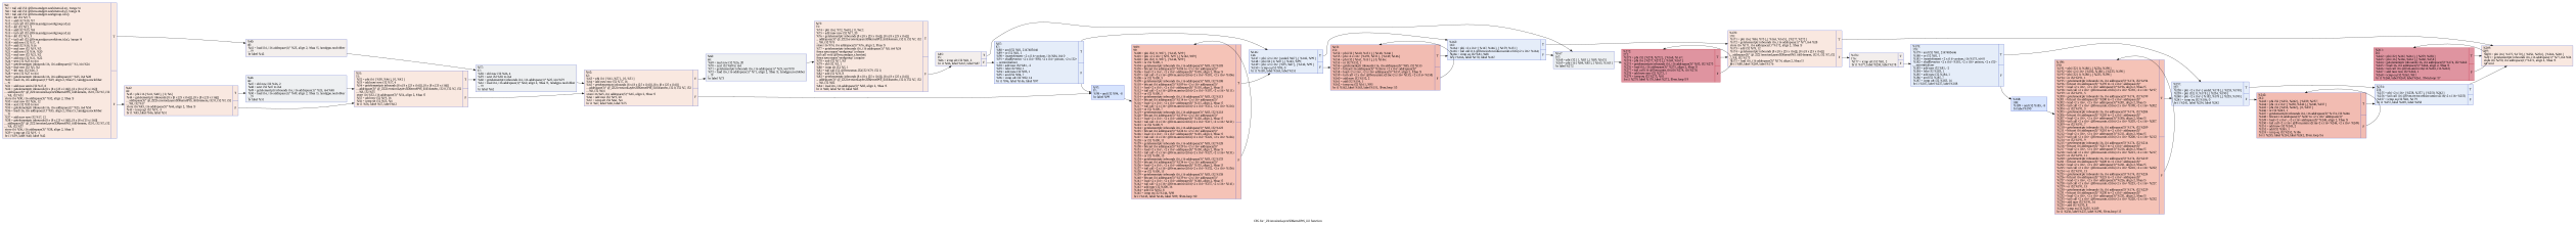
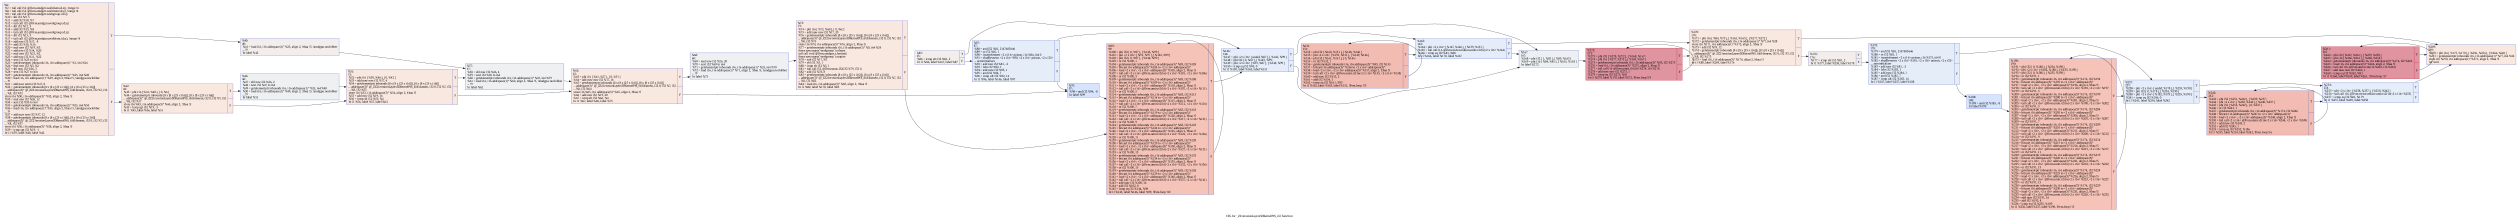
  digraph {
    fontname="PT Serif"
    label="CFG for '_Z21erosionLayers3DKernelPtS_iiii' function"
    rankdir=LR
    node [color="#3d50c3ff" fillcolor="#f1ccb870" fontname="PT Serif" shape=record style=filled]
    edge [fontname="PT Serif" tailport=s0]
    n1 [label="{%6:\l  %7 = tail call i32 @llvm.amdgcn.workitem.id.x(), !range !4\l  %8 = tail call i32 @llvm.amdgcn.workitem.id.y(), !range !4\l  %9 = tail call i32 @llvm.amdgcn.workgroup.id.x()\l  %10 = shl i32 %9, 3\l  %11 = add i32 %10, %7\l  %12 = tail call i32 @llvm.amdgcn.workgroup.id.y()\l  %13 = shl i32 %12, 3\l  %14 = add i32 %13, %8\l  %15 = tail call i32 @llvm.amdgcn.workgroup.id.z()\l  %16 = shl i32 %15, 3\l  %17 = tail call i32 @llvm.amdgcn.workitem.id.z(), !range !4\l  %18 = add nsw i32 %17, -8\l  %19 = add i32 %18, %16\l  %20 = mul nsw i32 %19, %3\l  %21 = add nsw i32 %14, %20\l  %22 = mul nsw i32 %21, %2\l  %23 = add nsw i32 %11, %22\l  %24 = sext i32 %23 to i64\l  %25 = getelementptr inbounds i16, i16 addrspace(1)* %1, i64 %24\l  %26 = mul nsw i32 %3, %2\l  %27 = shl nsw i32 %26, 3\l  %28 = sext i32 %27 to i64\l  %29 = getelementptr inbounds i16, i16 addrspace(1)* %25, i64 %28\l  %30 = load i16, i16 addrspace(1)* %29, align 2, !tbaa !5, !amdgpu.noclobber\l... !9\l  %31 = add nuw umin i32 %17, 8\l  %32 = getelementptr inbounds [8 x [8 x [25 x i16]]], [8 x [8 x [25 x i16]]]\l... addrspace(3)* @_ZZ21erosionLayers3DKernelPtS_iiiiE4smem, i32 0, i32 %7, i32\l... %8, i32 %31\l  store i16 %30, i16 addrspace(3)* %32, align 2, !tbaa !5\l  %33 = mul nsw i32 %26, 12\l  %34 = sext i32 %33 to i64\l  %35 = getelementptr inbounds i16, i16 addrspace(1)* %25, i64 %34\l  %36 = load i16, i16 addrspace(1)* %35, align 2, !tbaa !5, !amdgpu.noclobber\l... !9\l  %37 = add nuw nsw i32 %17, 12\l  %38 = getelementptr inbounds [8 x [8 x [25 x i16]]], [8 x [8 x [25 x i16]]]\l... addrspace(3)* @_ZZ21erosionLayers3DKernelPtS_iiiiE4smem, i32 0, i32 %7, i32\l... %8, i32 %37\l  store i16 %36, i16 addrspace(3)* %38, align 2, !tbaa !5\l  %39 = icmp sgt i32 %19, -1\l  br i1 %39, label %40, label %42\l|{<s0>T|<s1>F}}"]
    n2 [fillcolor="#e3d9d370" label="{%40:\l40:                                               \l  %41 = load i16, i16 addrspace(1)* %25, align 2, !tbaa !5, !amdgpu.noclobber\l... !9\l  br label %42\l}"]
    n3 [label="{%42:\l42:                                               \l  %43 = phi i16 [ %41, %40 ], [ 0, %6 ]\l  %44 = getelementptr inbounds [8 x [8 x [25 x i16]]], [8 x [8 x [25 x i16]]]\l... addrspace(3)* @_ZZ21erosionLayers3DKernelPtS_iiiiE4smem, i32 0, i32 %7, i32\l... %8, i32 %17\l  store i16 %43, i16 addrspace(3)* %44, align 2, !tbaa !5\l  %45 = icmp sgt i32 %19, -5\l  br i1 %45, label %46, label %51\l|{<s0>T|<s1>F}}"]
    n4 [fillcolor="#d9dce170" label="{%57:\l57:                                               \l  %58 = shl nsw i32 %26, 4\l  %59 = sext i32 %58 to i64\l  %60 = getelementptr inbounds i16, i16 addrspace(1)* %25, i64 %59\l  %61 = load i16, i16 addrspace(1)* %60, align 2, !tbaa !5, !amdgpu.noclobber\l... !9\l  br label %62\l}"]
    n5 [fillcolor="#d9dce170" label="{%46:\l46:                                               \l  %47 = shl nsw i32 %26, 2\l  %48 = sext i32 %47 to i64\l  %49 = getelementptr inbounds i16, i16 addrspace(1)* %25, i64 %48\l  %50 = load i16, i16 addrspace(1)* %49, align 2, !tbaa !5, !amdgpu.noclobber\l... !9\l  br label %51\l}"]
    n6 [label="{%51:\l51:                                               \l  %52 = phi i16 [ %50, %46 ], [ 0, %42 ]\l  %53 = add nuw nsw i32 %17, 4\l  %54 = getelementptr inbounds [8 x [8 x [25 x i16]]], [8 x [8 x [25 x i16]]]\l... addrspace(3)* @_ZZ21erosionLayers3DKernelPtS_iiiiE4smem, i32 0, i32 %7, i32\l... %8, i32 %53\l  store i16 %52, i16 addrspace(3)* %54, align 2, !tbaa !5\l  %55 = add nsw i32 %19, 16\l  %56 = icmp slt i32 %55, %4\l  br i1 %56, label %57, label %62\l|{<s0>T|<s1>F}}"]
    n7 [label="{%62:\l62:                                               \l  %63 = phi i16 [ %61, %57 ], [ 0, %51 ]\l  %64 = add nuw nsw i32 %17, 16\l  %65 = getelementptr inbounds [8 x [8 x [25 x i16]]], [8 x [8 x [25 x i16]]]\l... addrspace(3)* @_ZZ21erosionLayers3DKernelPtS_iiiiE4smem, i32 0, i32 %7, i32\l... %8, i32 %64\l  store i16 %63, i16 addrspace(3)* %65, align 2, !tbaa !5\l  %66 = add nsw i32 %19, 20\l  %67 = icmp slt i32 %66, %4\l  br i1 %67, label %68, label %73\l|{<s0>T|<s1>F}}"]
    n8 [fillcolor="#d9dce170" label="{%68:\l68:                                               \l  %69 = mul nsw i32 %26, 20\l  %70 = sext i32 %69 to i64\l  %71 = getelementptr inbounds i16, i16 addrspace(1)* %25, i64 %70\l  %72 = load i16, i16 addrspace(1)* %71, align 2, !tbaa !5, !amdgpu.noclobber\l... !9\l  br label %73\l}"]
    n9 [fillcolor="#a5c3fe70" label="{%97:\l97:                                               \l  %98 = and i32 %94, -8\l  br label %99\l}"]
    n10 [label="{%73:\l73:                                               \l  %74 = phi i16 [ %72, %68 ], [ 0, %62 ]\l  %75 = add nuw nsw i32 %17, 20\l  %76 = getelementptr inbounds [8 x [8 x [25 x i16]]], [8 x [8 x [25 x i16]]]\l... addrspace(3)* @_ZZ21erosionLayers3DKernelPtS_iiiiE4smem, i32 0, i32 %7, i32\l... %8, i32 %75\l  store i16 %74, i16 addrspace(3)* %76, align 2, !tbaa !5\l  %77 = getelementptr inbounds i16, i16 addrspace(1)* %0, i64 %24\l  fence syncscope(\"workgroup\") release\l  tail call void @llvm.amdgcn.s.barrier()\l  fence syncscope(\"workgroup\") acquire\l  %78 = sub i32 %17, %5\l  %79 = shl i32 %5, 1\l  %80 = icmp slt i32 %5, 1\l  %81 = tail call i32 @llvm.smax.i32(i32 %79, i32 1)\l  %82 = add i32 %78, 8\l  %83 = getelementptr inbounds [8 x [8 x [25 x i16]]], [8 x [8 x [25 x i16]]]\l... addrspace(3)* @_ZZ21erosionLayers3DKernelPtS_iiiiE4smem, i32 0, i32 %7, i32\l... %8, i32 %82\l  %84 = load i16, i16 addrspace(3)* %83, align 2, !tbaa !5\l  br i1 %80, label %170, label %85\l|{<s0>T|<s1>F}}"]
    n11 [fillcolor="#e3d9d370" label="{%85:\l85:                                               \l  %86 = icmp ult i32 %81, 2\l  br i1 %86, label %167, label %87\l|{<s0>T|<s1>F}}"]
    n12 [label="{%170:\l170:                                              \l  %171 = phi i16 [ %84, %73 ], [ %165, %163 ], [ %277, %272 ]\l  %172 = getelementptr inbounds i16, i16 addrspace(1)* %77, i64 %28\l  store i16 %171, i16 addrspace(1)* %172, align 2, !tbaa !5\l  %173 = add i32 %78, 12\l  %174 = getelementptr inbounds [8 x [8 x [25 x i16]]], [8 x [8 x [25 x i16]]]\l... addrspace(3)* @_ZZ21erosionLayers3DKernelPtS_iiiiE4smem, i32 0, i32 %7, i32\l... %8, i32 %173\l  %175 = load i16, i16 addrspace(3)* %174, align 2, !tbaa !5\l  br i1 %80, label %269, label %176\l|{<s0>T|<s1>F}}"]
    n13 [label="{%269:\l269:                                              \l  %270 = phi i16 [ %175, %170 ], [ %256, %254 ], [ %266, %261 ]\l  %271 = getelementptr inbounds i16, i16 addrspace(1)* %77, i64 %34\l  store i16 %270, i16 addrspace(1)* %271, align 2, !tbaa !5\l  ret void\l}"]
    n14 [fillcolor="#e3d9d370" label="{%176:\l176:                                              \l  %177 = icmp ult i32 %81, 2\l  br i1 %177, label %258, label %178\l|{<s0>T|<s1>F}}"]
    n15 [fillcolor="#d6dce470" label="{%167:\l167:                                              \l  %168 = phi i32 [ 1, %85 ], [ %89, %163 ]\l  %169 = phi i16 [ %84, %85 ], [ %165, %163 ]\l  br label %272\l}"]
    n16 [fillcolor="#c5d6f270" label="{%87:\l87:                                               \l  %88 = and i32 %81, 2147483646\l  %89 = or i32 %81, 1\l  %90 = insertelement \<2 x i16\> poison, i16 %84, i64 0\l  %91 = shufflevector \<2 x i16\> %90, \<2 x i16\> poison, \<2 x i32\>\l... zeroinitializer\l  %92 = add nsw i32 %81, -2\l  %93 = lshr i32 %92, 1\l  %94 = add nuw i32 %93, 1\l  %95 = and i32 %94, 7\l  %96 = icmp ult i32 %92, 14\l  br i1 %96, label %146, label %97\l|{<s0>T|<s1>F}}"]
    n17 [fillcolor="#c5d6f270" label="{%178:\l178:                                              \l  %179 = and i32 %81, 2147483646\l  %180 = or i32 %81, 1\l  %181 = insertelement \<2 x i16\> poison, i16 %175, i64 0\l  %182 = shufflevector \<2 x i16\> %181, \<2 x i16\> poison, \<2 x i32\>\l... zeroinitializer\l  %183 = add nsw i32 %81, -2\l  %184 = lshr i32 %183, 1\l  %185 = add nuw i32 %184, 1\l  %186 = and i32 %185, 7\l  %187 = icmp ult i32 %183, 14\l  br i1 %187, label %237, label %188\l|{<s0>T|<s1>F}}"]
    n18 [color="#b70d28ff" fillcolor="#b70d2870" label="{%272:\l272:                                              \l  %273 = phi i32 [ %278, %272 ], [ %168, %167 ]\l  %274 = phi i16 [ %277, %272 ], [ %169, %167 ]\l  %275 = getelementptr inbounds i16, i16 addrspace(3)* %83, i32 %273\l  %276 = load i16, i16 addrspace(3)* %275, align 2, !tbaa !5\l  %277 = tail call i16 @llvm.umin.i16(i16 %274, i16 %276)\l  %278 = add nuw nsw i32 %273, 1\l  %279 = icmp eq i32 %273, %81\l  br i1 %279, label %170, label %272, !llvm.loop !19\l|{<s0>T|<s1>F}}"]
    n19 [fillcolor="#c5d6f270" label="{%146:\l146:                                              \l  %147 = phi \<2 x i16\> [ undef, %87 ], [ %142, %99 ]\l  %148 = phi i32 [ 0, %87 ], [ %143, %99 ]\l  %149 = phi \<2 x i16\> [ %91, %87 ], [ %142, %99 ]\l  %150 = icmp eq i32 %95, 0\l  br i1 %150, label %163, label %151\l|{<s0>T|<s1>F}}"]
    n20 [fillcolor="#c5d6f270" label="{%163:\l163:                                              \l  %164 = phi \<2 x i16\> [ %147, %146 ], [ %159, %151 ]\l  %165 = tail call i16 @llvm.vector.reduce.umin.v2i16(\<2 x i16\> %164)\l  %166 = icmp eq i32 %81, %88\l  br i1 %166, label %170, label %167\l|{<s0>T|<s1>F}}"]
    n21 [fillcolor="#e1675170" label="{%151:\l151:                                              \l  %152 = phi i32 [ %160, %151 ], [ %148, %146 ]\l  %153 = phi \<2 x i16\> [ %159, %151 ], [ %149, %146 ]\l  %154 = phi i32 [ %161, %151 ], [ 0, %146 ]\l  %155 = or i32 %152, 1\l  %156 = getelementptr inbounds i16, i16 addrspace(3)* %83, i32 %155\l  %157 = bitcast i16 addrspace(3)* %156 to \<2 x i16\> addrspace(3)*\l  %158 = load \<2 x i16\>, \<2 x i16\> addrspace(3)* %157, align 2, !tbaa !5\l  %159 = tail call \<2 x i16\> @llvm.umin.v2i16(\<2 x i16\> %153, \<2 x i16\> %158)\l  %160 = add nuw i32 %152, 2\l  %161 = add i32 %154, 1\l  %162 = icmp eq i32 %161, %95\l  br i1 %162, label %163, label %151, !llvm.loop !13\l|{<s0>T|<s1>F}}"]
    n22 [fillcolor="#e8765c70" label="{%99:\l99:                                               \l  %100 = phi i32 [ 0, %97 ], [ %143, %99 ]\l  %101 = phi \<2 x i16\> [ %91, %97 ], [ %142, %99 ]\l  %102 = phi i32 [ 0, %97 ], [ %144, %99 ]\l  %103 = or i32 %100, 1\l  %104 = getelementptr inbounds i16, i16 addrspace(3)* %83, i32 %103\l  %105 = bitcast i16 addrspace(3)* %104 to \<2 x i16\> addrspace(3)*\l  %106 = load \<2 x i16\>, \<2 x i16\> addrspace(3)* %105, align 2, !tbaa !5\l  %107 = tail call \<2 x i16\> @llvm.umin.v2i16(\<2 x i16\> %101, \<2 x i16\> %106)\l  %108 = or i32 %100, 3\l  %109 = getelementptr inbounds i16, i16 addrspace(3)* %83, i32 %108\l  %110 = bitcast i16 addrspace(3)* %109 to \<2 x i16\> addrspace(3)*\l  %111 = load \<2 x i16\>, \<2 x i16\> addrspace(3)* %110, align 2, !tbaa !5\l  %112 = tail call \<2 x i16\> @llvm.umin.v2i16(\<2 x i16\> %107, \<2 x i16\> %111)\l  %113 = or i32 %100, 5\l  %114 = getelementptr inbounds i16, i16 addrspace(3)* %83, i32 %113\l  %115 = bitcast i16 addrspace(3)* %114 to \<2 x i16\> addrspace(3)*\l  %116 = load \<2 x i16\>, \<2 x i16\> addrspace(3)* %115, align 2, !tbaa !5\l  %117 = tail call \<2 x i16\> @llvm.umin.v2i16(\<2 x i16\> %112, \<2 x i16\> %116)\l  %118 = or i32 %100, 7\l  %119 = getelementptr inbounds i16, i16 addrspace(3)* %83, i32 %118\l  %120 = bitcast i16 addrspace(3)* %119 to \<2 x i16\> addrspace(3)*\l  %121 = load \<2 x i16\>, \<2 x i16\> addrspace(3)* %120, align 2, !tbaa !5\l  %122 = tail call \<2 x i16\> @llvm.umin.v2i16(\<2 x i16\> %117, \<2 x i16\> %121)\l  %123 = or i32 %100, 9\l  %124 = getelementptr inbounds i16, i16 addrspace(3)* %83, i32 %123\l  %125 = bitcast i16 addrspace(3)* %124 to \<2 x i16\> addrspace(3)*\l  %126 = load \<2 x i16\>, \<2 x i16\> addrspace(3)* %125, align 2, !tbaa !5\l  %127 = tail call \<2 x i16\> @llvm.umin.v2i16(\<2 x i16\> %122, \<2 x i16\> %126)\l  %128 = or i32 %100, 11\l  %129 = getelementptr inbounds i16, i16 addrspace(3)* %83, i32 %128\l  %130 = bitcast i16 addrspace(3)* %129 to \<2 x i16\> addrspace(3)*\l  %131 = load \<2 x i16\>, \<2 x i16\> addrspace(3)* %130, align 2, !tbaa !5\l  %132 = tail call \<2 x i16\> @llvm.umin.v2i16(\<2 x i16\> %127, \<2 x i16\> %131)\l  %133 = or i32 %100, 13\l  %134 = getelementptr inbounds i16, i16 addrspace(3)* %83, i32 %133\l  %135 = bitcast i16 addrspace(3)* %134 to \<2 x i16\> addrspace(3)*\l  %136 = load \<2 x i16\>, \<2 x i16\> addrspace(3)* %135, align 2, !tbaa !5\l  %137 = tail call \<2 x i16\> @llvm.umin.v2i16(\<2 x i16\> %132, \<2 x i16\> %136)\l  %138 = or i32 %100, 15\l  %139 = getelementptr inbounds i16, i16 addrspace(3)* %83, i32 %138\l  %140 = bitcast i16 addrspace(3)* %139 to \<2 x i16\> addrspace(3)*\l  %141 = load \<2 x i16\>, \<2 x i16\> addrspace(3)* %140, align 2, !tbaa !5\l  %142 = tail call \<2 x i16\> @llvm.umin.v2i16(\<2 x i16\> %137, \<2 x i16\> %141)\l  %143 = add nuw i32 %100, 16\l  %144 = add i32 %102, 8\l  %145 = icmp eq i32 %144, %98\l  br i1 %145, label %146, label %99, !llvm.loop !10\l|{<s0>T|<s1>F}}"]
    n23 [fillcolor="#c5d6f270" label="{%237:\l237:                                              \l  %238 = phi \<2 x i16\> [ undef, %178 ], [ %233, %190 ]\l  %239 = phi i32 [ 0, %178 ], [ %234, %190 ]\l  %240 = phi \<2 x i16\> [ %182, %178 ], [ %233, %190 ]\l  %241 = icmp eq i32 %186, 0\l  br i1 %241, label %254, label %242\l|{<s0>T|<s1>F}}"]
    n24 [fillcolor="#a5c3fe70" label="{%188:\l188:                                              \l  %189 = and i32 %185, -8\l  br label %190\l}"]
    n25 [color="#b70d28ff" fillcolor="#b70d2870" label="{%261:\l261:                                              \l  %262 = phi i32 [ %267, %261 ], [ %259, %258 ]\l  %263 = phi i16 [ %266, %261 ], [ %260, %258 ]\l  %264 = getelementptr inbounds i16, i16 addrspace(3)* %174, i32 %262\l  %265 = load i16, i16 addrspace(3)* %264, align 2, !tbaa !5\l  %266 = tail call i16 @llvm.umin.i16(i16 %263, i16 %265)\l  %267 = add nuw nsw i32 %262, 1\l  %268 = icmp eq i32 %262, %81\l  br i1 %268, label %269, label %261, !llvm.loop !17\l|{<s0>T|<s1>F}}"]
    n26 [fillcolor="#c5d6f270" label="{%254:\l254:                                              \l  %255 = phi \<2 x i16\> [ %238, %237 ], [ %250, %242 ]\l  %256 = tail call i16 @llvm.vector.reduce.umin.v2i16(\<2 x i16\> %255)\l  %257 = icmp eq i32 %81, %179\l  br i1 %257, label %269, label %258\l|{<s0>T|<s1>F}}"]
    n27 [fillcolor="#e1675170" label="{%242:\l242:                                              \l  %243 = phi i32 [ %251, %242 ], [ %239, %237 ]\l  %244 = phi \<2 x i16\> [ %250, %242 ], [ %240, %237 ]\l  %245 = phi i32 [ %252, %242 ], [ 0, %237 ]\l  %246 = or i32 %243, 1\l  %247 = getelementptr inbounds i16, i16 addrspace(3)* %174, i32 %246\l  %248 = bitcast i16 addrspace(3)* %247 to \<2 x i16\> addrspace(3)*\l  %249 = load \<2 x i16\>, \<2 x i16\> addrspace(3)* %248, align 2, !tbaa !5\l  %250 = tail call \<2 x i16\> @llvm.umin.v2i16(\<2 x i16\> %244, \<2 x i16\> %249)\l  %251 = add nuw i32 %243, 2\l  %252 = add i32 %245, 1\l  %253 = icmp eq i32 %252, %186\l  br i1 %253, label %254, label %242, !llvm.loop !16\l|{<s0>T|<s1>F}}"]
    n28 [fillcolor="#e8765c70" label="{%190:\l190:                                              \l  %191 = phi i32 [ 0, %188 ], [ %234, %190 ]\l  %192 = phi \<2 x i16\> [ %182, %188 ], [ %233, %190 ]\l  %193 = phi i32 [ 0, %188 ], [ %235, %190 ]\l  %194 = or i32 %191, 1\l  %195 = getelementptr inbounds i16, i16 addrspace(3)* %174, i32 %194\l  %196 = bitcast i16 addrspace(3)* %195 to \<2 x i16\> addrspace(3)*\l  %197 = load \<2 x i16\>, \<2 x i16\> addrspace(3)* %196, align 2, !tbaa !5\l  %198 = tail call \<2 x i16\> @llvm.umin.v2i16(\<2 x i16\> %192, \<2 x i16\> %197)\l  %199 = or i32 %191, 3\l  %200 = getelementptr inbounds i16, i16 addrspace(3)* %174, i32 %199\l  %201 = bitcast i16 addrspace(3)* %200 to \<2 x i16\> addrspace(3)*\l  %202 = load \<2 x i16\>, \<2 x i16\> addrspace(3)* %201, align 2, !tbaa !5\l  %203 = tail call \<2 x i16\> @llvm.umin.v2i16(\<2 x i16\> %198, \<2 x i16\> %202)\l  %204 = or i32 %191, 5\l  %205 = getelementptr inbounds i16, i16 addrspace(3)* %174, i32 %204\l  %206 = bitcast i16 addrspace(3)* %205 to \<2 x i16\> addrspace(3)*\l  %207 = load \<2 x i16\>, \<2 x i16\> addrspace(3)* %206, align 2, !tbaa !5\l  %208 = tail call \<2 x i16\> @llvm.umin.v2i16(\<2 x i16\> %203, \<2 x i16\> %207)\l  %209 = or i32 %191, 7\l  %210 = getelementptr inbounds i16, i16 addrspace(3)* %174, i32 %209\l  %211 = bitcast i16 addrspace(3)* %210 to \<2 x i16\> addrspace(3)*\l  %212 = load \<2 x i16\>, \<2 x i16\> addrspace(3)* %211, align 2, !tbaa !5\l  %213 = tail call \<2 x i16\> @llvm.umin.v2i16(\<2 x i16\> %208, \<2 x i16\> %212)\l  %214 = or i32 %191, 9\l  %215 = getelementptr inbounds i16, i16 addrspace(3)* %174, i32 %214\l  %216 = bitcast i16 addrspace(3)* %215 to \<2 x i16\> addrspace(3)*\l  %217 = load \<2 x i16\>, \<2 x i16\> addrspace(3)* %216, align 2, !tbaa !5\l  %218 = tail call \<2 x i16\> @llvm.umin.v2i16(\<2 x i16\> %213, \<2 x i16\> %217)\l  %219 = or i32 %191, 11\l  %220 = getelementptr inbounds i16, i16 addrspace(3)* %174, i32 %219\l  %221 = bitcast i16 addrspace(3)* %220 to \<2 x i16\> addrspace(3)*\l  %222 = load \<2 x i16\>, \<2 x i16\> addrspace(3)* %221, align 2, !tbaa !5\l  %223 = tail call \<2 x i16\> @llvm.umin.v2i16(\<2 x i16\> %218, \<2 x i16\> %222)\l  %224 = or i32 %191, 13\l  %225 = getelementptr inbounds i16, i16 addrspace(3)* %174, i32 %224\l  %226 = bitcast i16 addrspace(3)* %225 to \<2 x i16\> addrspace(3)*\l  %227 = load \<2 x i16\>, \<2 x i16\> addrspace(3)* %226, align 2, !tbaa !5\l  %228 = tail call \<2 x i16\> @llvm.umin.v2i16(\<2 x i16\> %223, \<2 x i16\> %227)\l  %229 = or i32 %191, 15\l  %230 = getelementptr inbounds i16, i16 addrspace(3)* %174, i32 %229\l  %231 = bitcast i16 addrspace(3)* %230 to \<2 x i16\> addrspace(3)*\l  %232 = load \<2 x i16\>, \<2 x i16\> addrspace(3)* %231, align 2, !tbaa !5\l  %233 = tail call \<2 x i16\> @llvm.umin.v2i16(\<2 x i16\> %228, \<2 x i16\> %232)\l  %234 = add nuw i32 %191, 16\l  %235 = add i32 %193, 8\l  %236 = icmp eq i32 %235, %189\l  br i1 %236, label %237, label %190, !llvm.loop !15\l|{<s0>T|<s1>F}}"]
    n1 -> n2
    n1 -> n3 [tailport=s1]
    n2 -> n4
    n3 -> n5
    n3 -> n6 [tailport=s1]
    n4 -> n7
    n5 -> n6
    n6 -> n4
    n6 -> n7 [tailport=s1]
    n7 -> n8
    n7 -> n9 [tailport=s1]
    n8 -> n10
    n9 -> n22
-   n10 -> n11 [tailport=s1]
+   n10 -> n22 [tailport=s1]
    n11 -> n15
    n11 -> n16 [tailport=s1]
    n12 -> n13
    n12 -> n14 [tailport=s1]
    n14 -> n17 [tailport=s1]
    n15 -> n18
    n16 -> n9 [tailport=s1]
    n16 -> n19
    n17 -> n23
    n17 -> n24 [tailport=s1]
    n18 -> n12
    n18 -> n18 [tailport=s1]
    n19 -> n20
-   n19 -> n21 [tailport=s1]
+   n19 -> n15 [tailport=s1]
    n20 -> n12
    n20 -> n15 [tailport=s1]
    n21 -> n20
    n21 -> n21 [tailport=s1]
    n22 -> n19
    n22 -> n22 [tailport=s1]
    n23 -> n26
    n23 -> n27 [tailport=s1]
    n24 -> n28
    n25 -> n13
    n25 -> n25 [tailport=s1]
    n26 -> n13
    n27 -> n26
    n27 -> n27 [tailport=s1]
    n28 -> n23
    n28 -> n28 [tailport=s1]
  }
